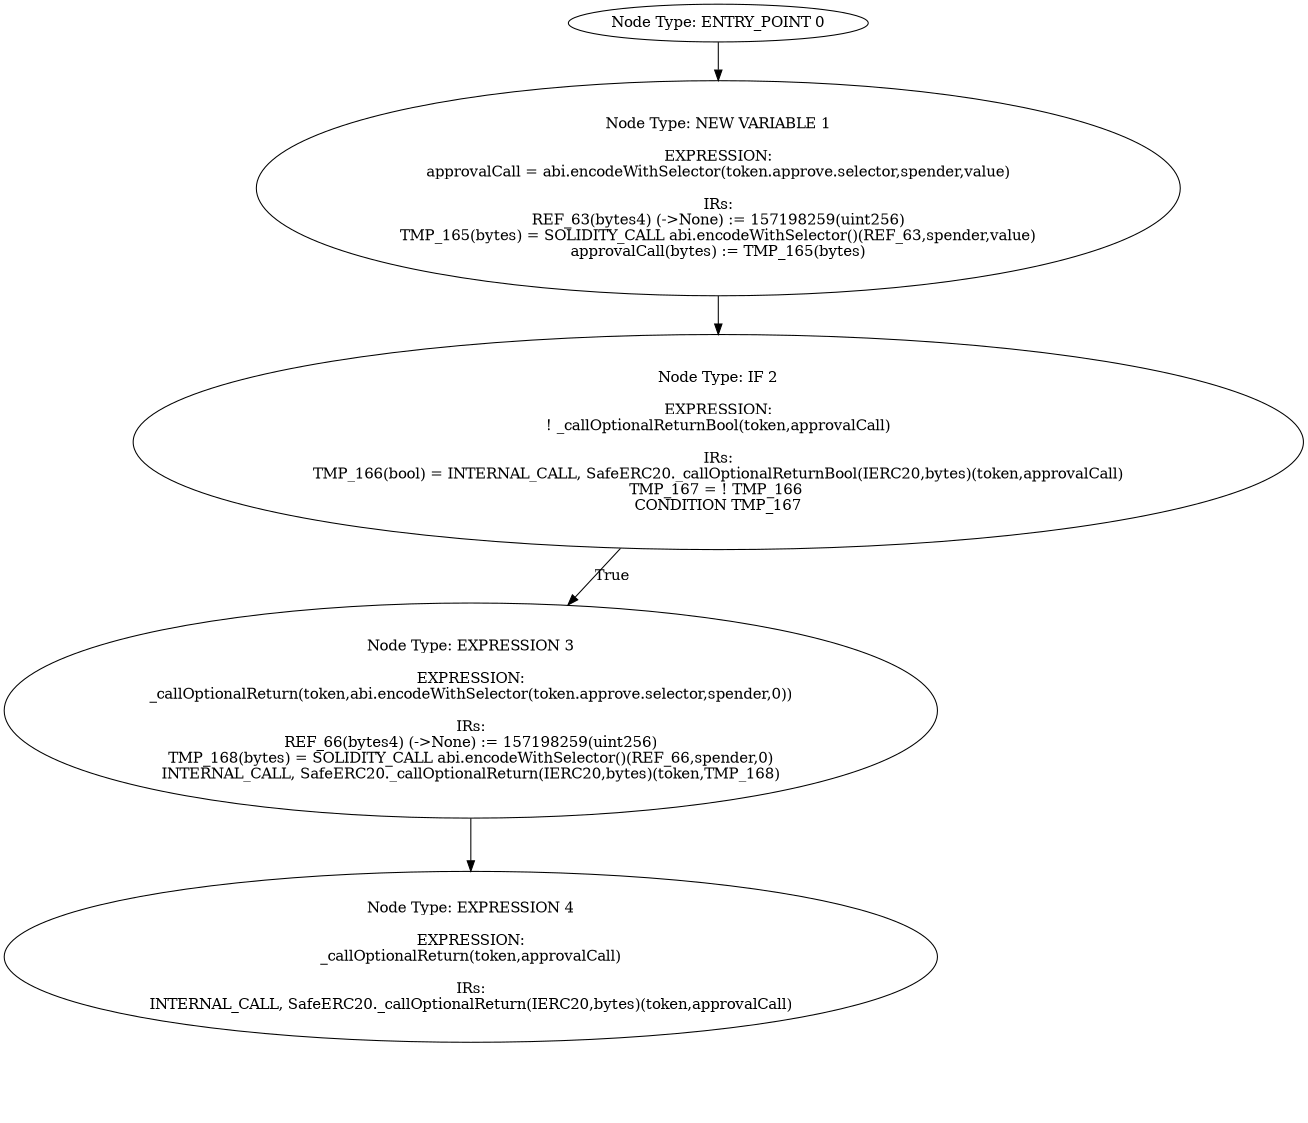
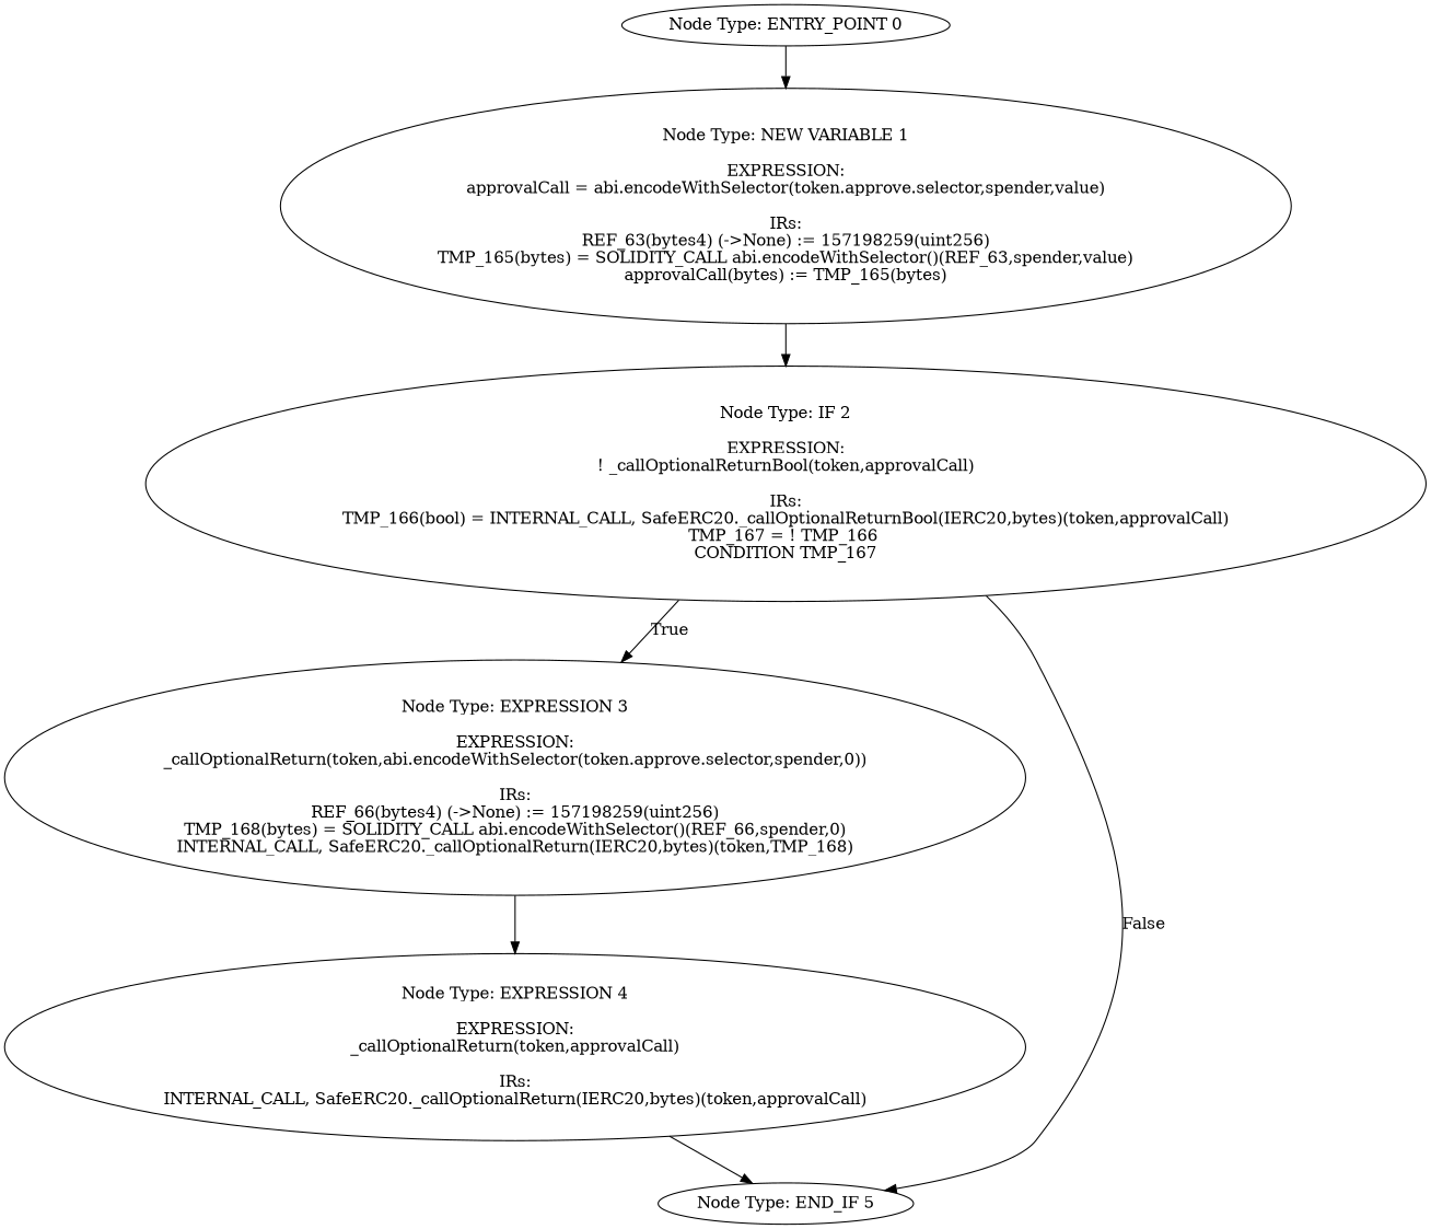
  digraph {
    n1 [label="Node Type: ENTRY_POINT 0\n"]
    n2 [label="Node Type: NEW VARIABLE 1\n\nEXPRESSION:\napprovalCall = abi.encodeWithSelector(token.approve.selector,spender,value)\n\nIRs:\nREF_63(bytes4) (->None) := 157198259(uint256)\nTMP_165(bytes) = SOLIDITY_CALL abi.encodeWithSelector()(REF_63,spender,value)\napprovalCall(bytes) := TMP_165(bytes)"]
    n3 [label="Node Type: IF 2\n\nEXPRESSION:\n! _callOptionalReturnBool(token,approvalCall)\n\nIRs:\nTMP_166(bool) = INTERNAL_CALL, SafeERC20._callOptionalReturnBool(IERC20,bytes)(token,approvalCall)\nTMP_167 = ! TMP_166 \nCONDITION TMP_167"]
    n4 [label="Node Type: EXPRESSION 3\n\nEXPRESSION:\n_callOptionalReturn(token,abi.encodeWithSelector(token.approve.selector,spender,0))\n\nIRs:\nREF_66(bytes4) (->None) := 157198259(uint256)\nTMP_168(bytes) = SOLIDITY_CALL abi.encodeWithSelector()(REF_66,spender,0)\nINTERNAL_CALL, SafeERC20._callOptionalReturn(IERC20,bytes)(token,TMP_168)"]
+   n5 [label="Node Type: END_IF 5\n"]
    n6 [label="Node Type: EXPRESSION 4\n\nEXPRESSION:\n_callOptionalReturn(token,approvalCall)\n\nIRs:\nINTERNAL_CALL, SafeERC20._callOptionalReturn(IERC20,bytes)(token,approvalCall)"]
    n1 -> n2
    n2 -> n3
    n3 -> n4 [label=True]
+   n3 -> n5 [label=False]
    n4 -> n6
+   n6 -> n5
  }
